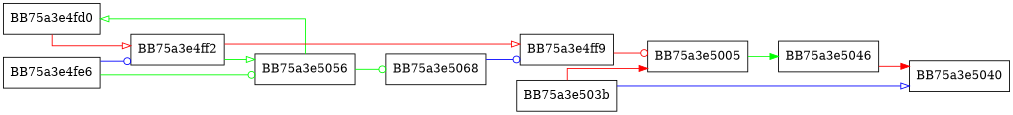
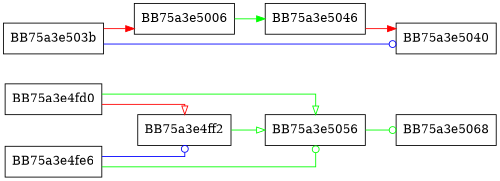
  digraph {
    rankdir=LR
    splines=ortho
    node [shape=box]
    edge [arrowhead=odot color=green]
    BB75a3e4fd0
    BB75a3e5056
    BB75a3e4ff2
    BB75a3e5068
    BB75a3e4fe6
-   BB75a3e4ff9
-   BB75a3e5005
+   BB75a3e5005 [label=BB75a3e5006]
    BB75a3e5046
    BB75a3e5040
    BB75a3e503b
-   BB75a3e5056 -> BB75a3e4fd0 [arrowhead=onormal]
+   BB75a3e4fd0 -> BB75a3e5056 [arrowhead=onormal]
    BB75a3e4fd0 -> BB75a3e4ff2 [arrowhead=onormal color=red]
    BB75a3e5056 -> BB75a3e5068
    BB75a3e4ff2 -> BB75a3e5056 [arrowhead=onormal]
-   BB75a3e4ff2 -> BB75a3e4ff9 [arrowhead=onormal color=red]
-   BB75a3e5068 -> BB75a3e4ff9 [color=blue]
    BB75a3e4fe6 -> BB75a3e5056
    BB75a3e4fe6 -> BB75a3e4ff2 [color=blue]
-   BB75a3e4ff9 -> BB75a3e5005 [color=red]
    BB75a3e5005 -> BB75a3e5046 [arrowhead=normal]
    BB75a3e5046 -> BB75a3e5040 [arrowhead=normal color=red]
    BB75a3e503b -> BB75a3e5005 [arrowhead=normal color=red]
-   BB75a3e503b -> BB75a3e5040 [arrowhead=onormal color=blue]
+   BB75a3e503b -> BB75a3e5040 [color=blue]
  }
